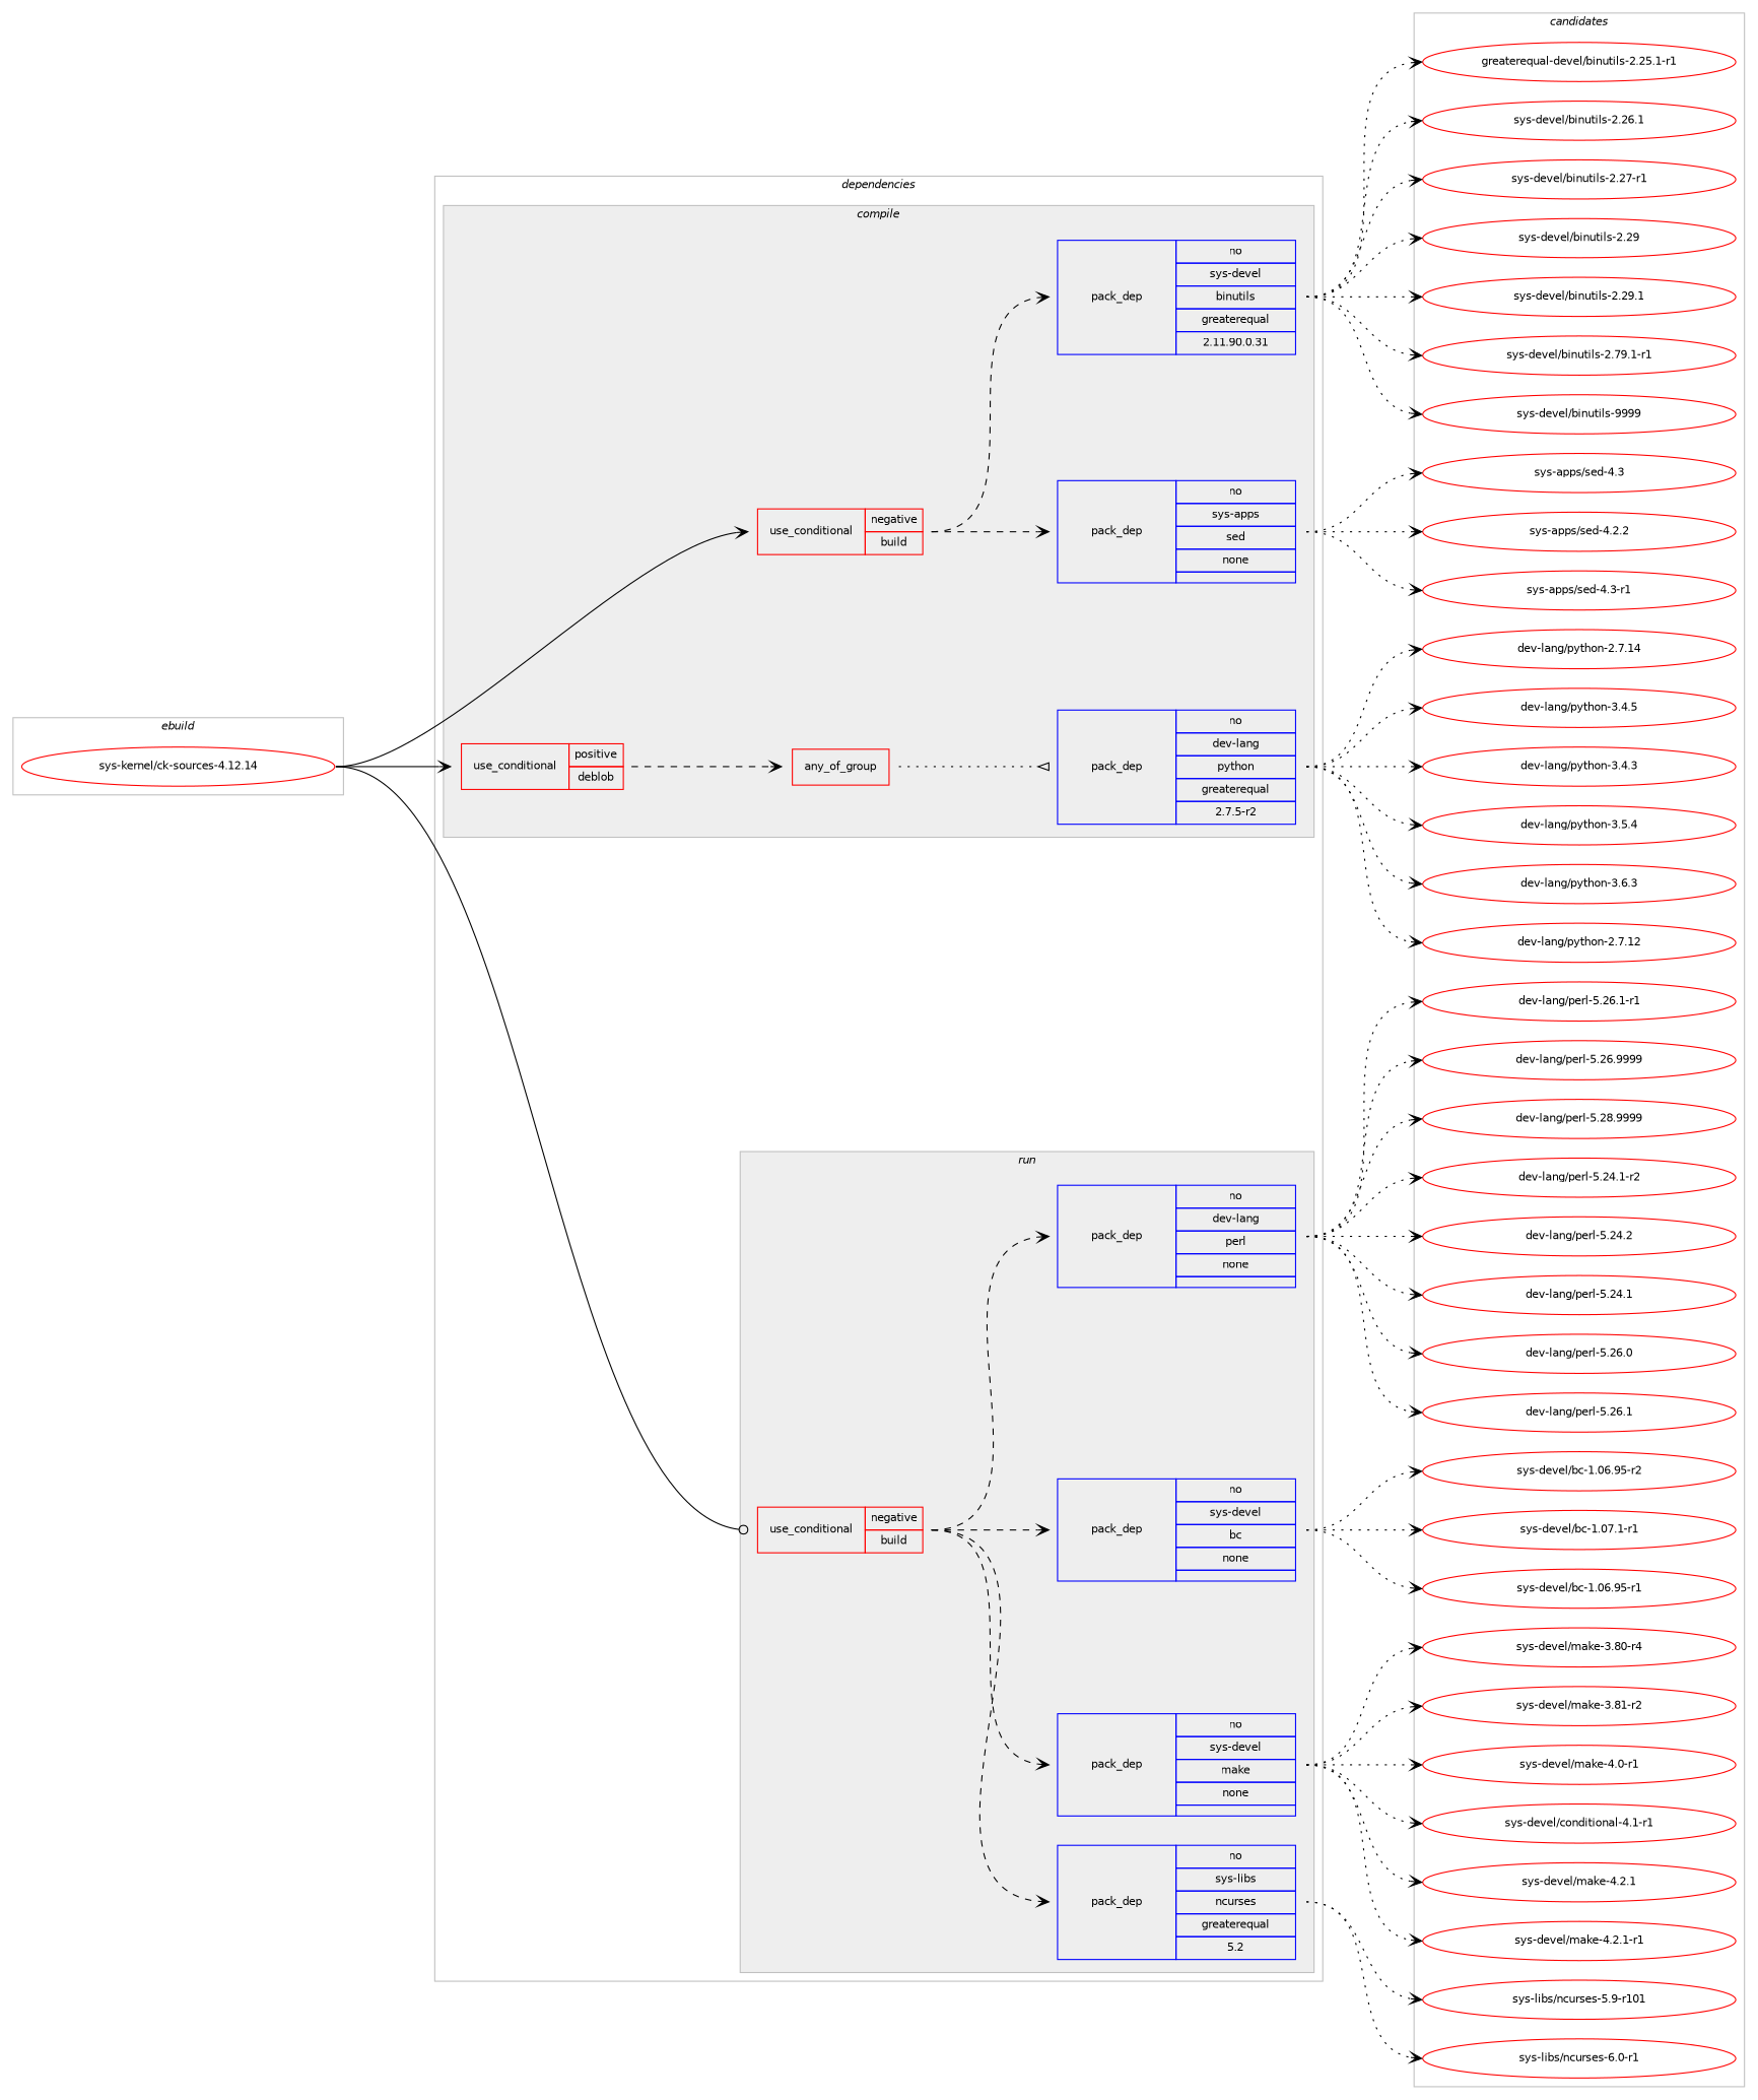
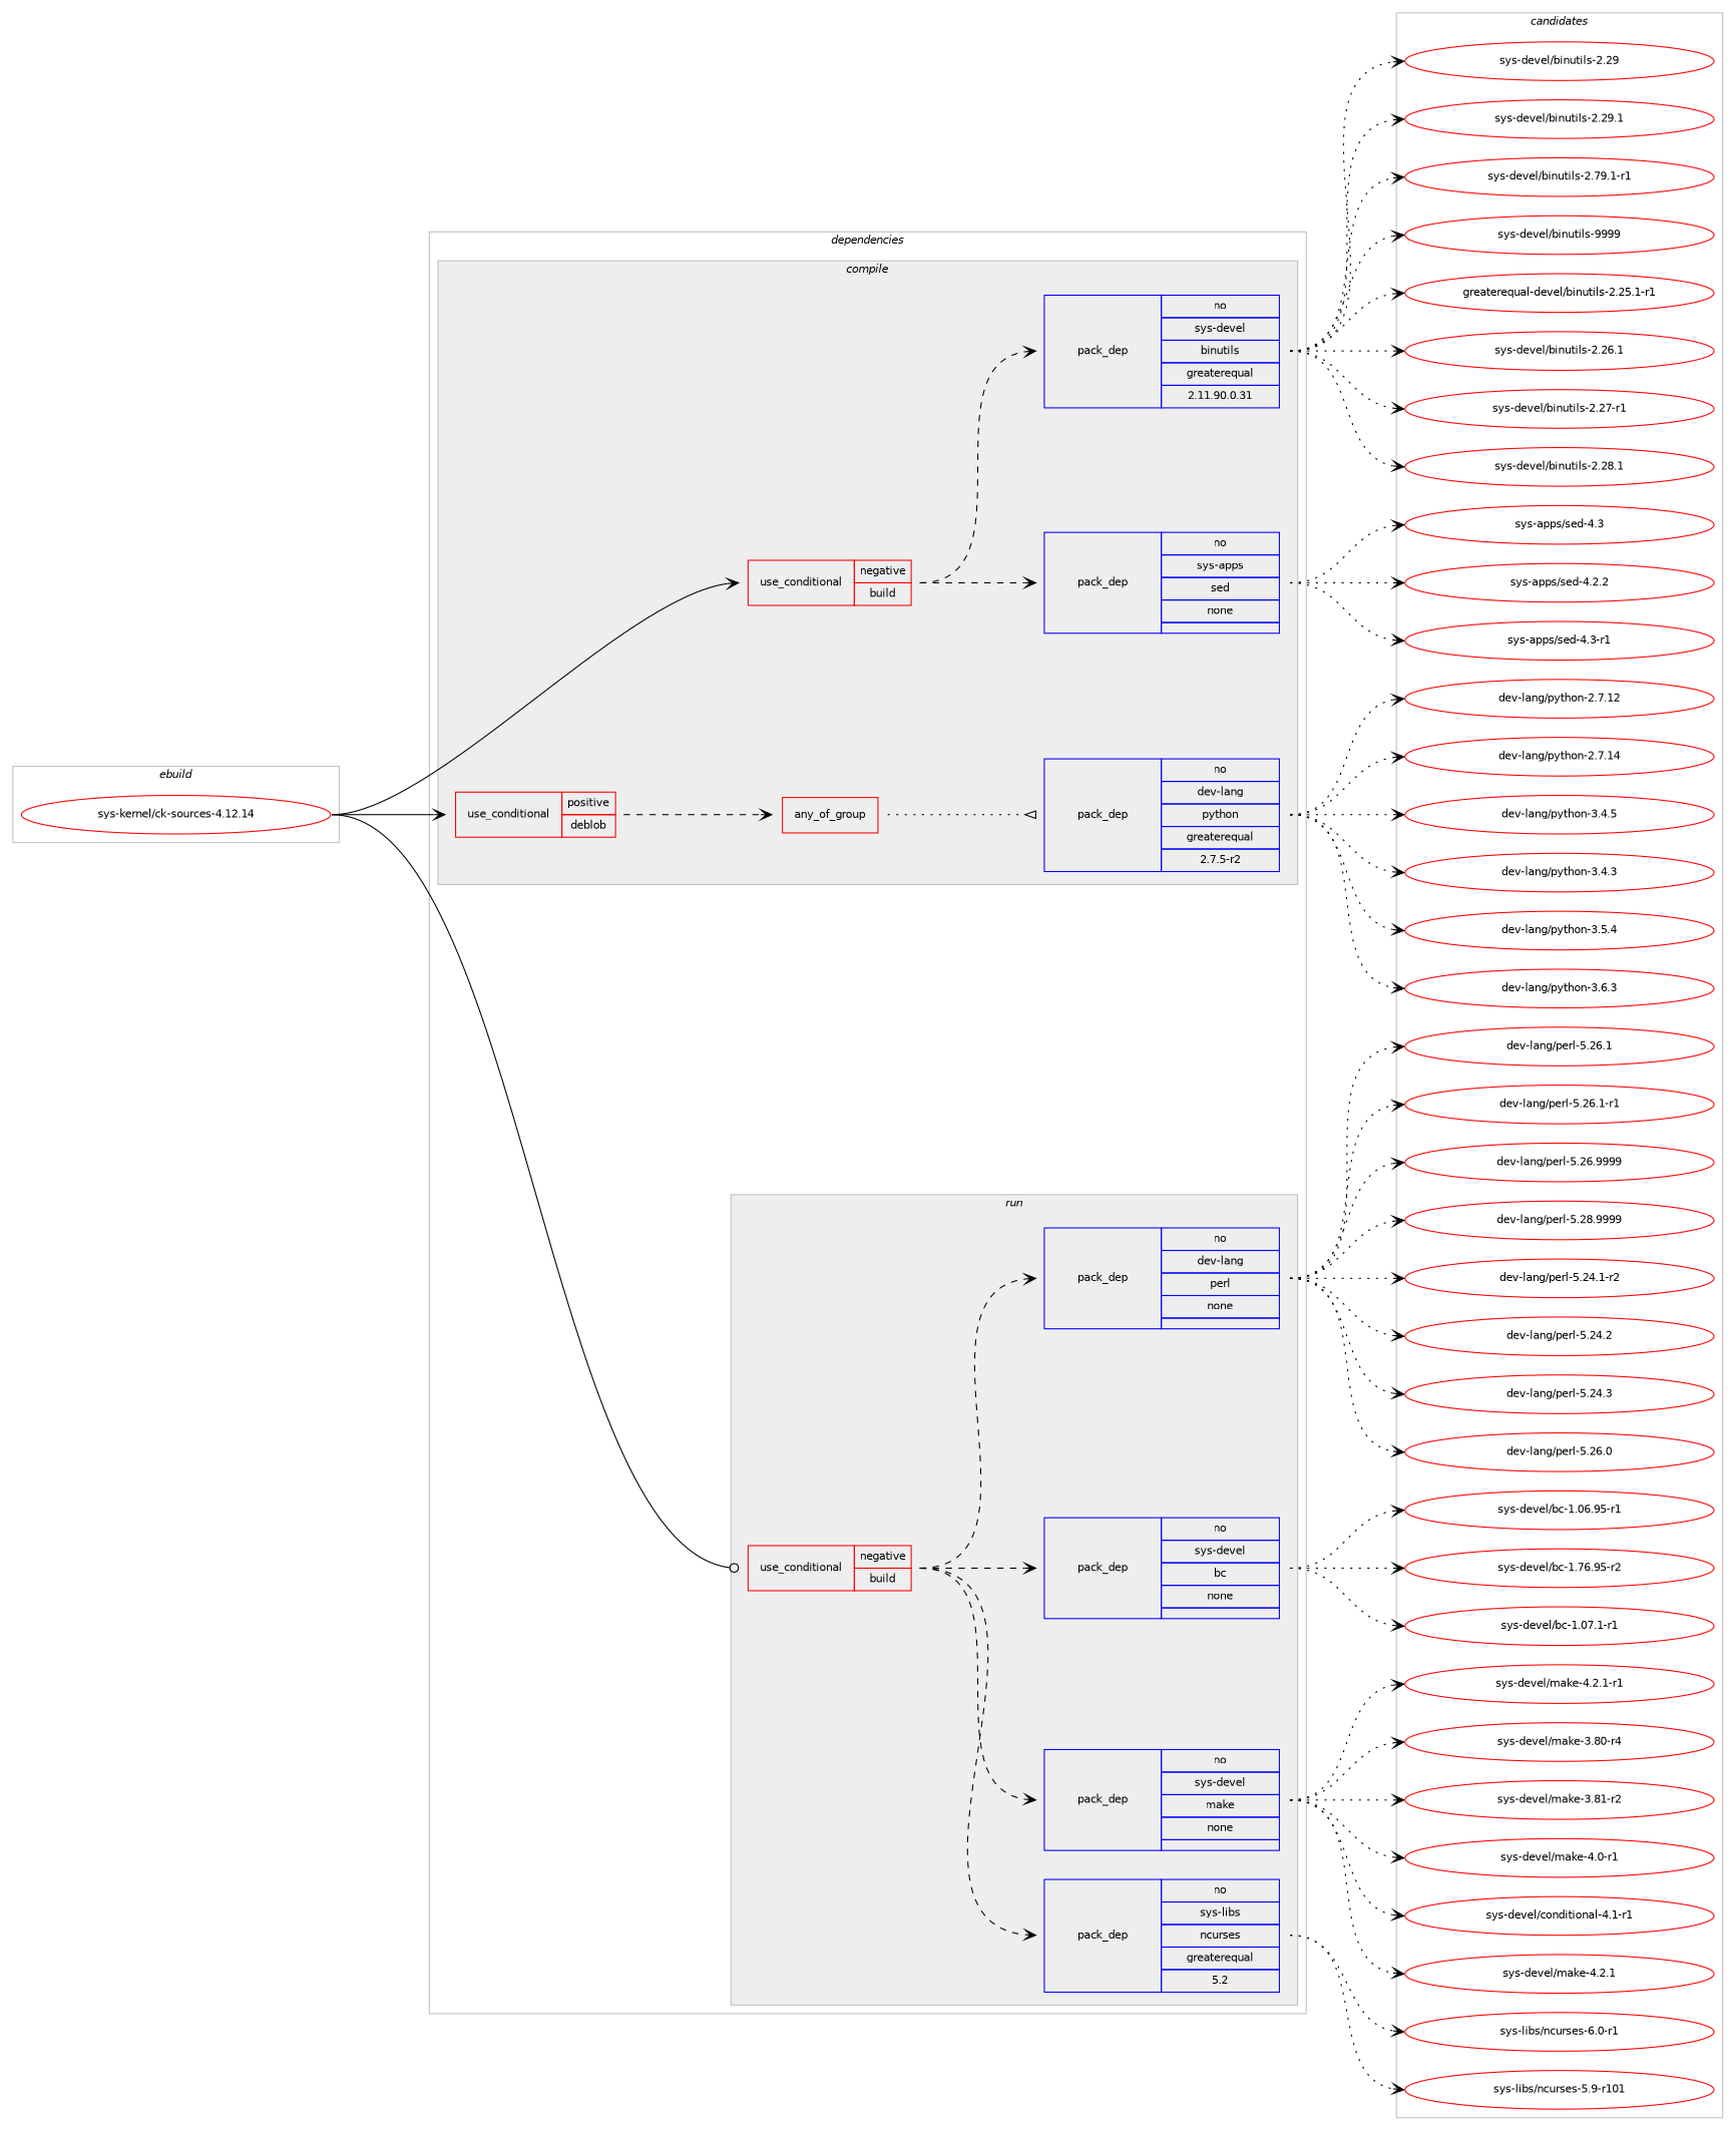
  digraph {
    compound=true
    concentrate=true
    fontname=Helvetica
    fontsize=10
    newrank=true
    rankdir=LR
    ranksep=1.5
    node [color=red fontname=Helvetica fontsize=10]
    edge [arrowhead=vee headport=w style=dotted tailport=e weight=100]
    n1 [label="sys-kernel/ck-sources-4.12.14" width=4]
    n2 [color=blue label=<<TABLE BORDER="0" CELLBORDER="1" CELLSPACING="0" CELLPADDING="4" WIDTH="220"><TR><TD ROWSPAN="6" CELLPADDING="30">pack_dep</TD></TR><TR><TD WIDTH="110">no</TD></TR><TR><TD>sys-apps</TD></TR><TR><TD>sed</TD></TR><TR><TD>none</TD></TR><TR><TD></TD></TR></TABLE>> shape=none]
    n3 [color=blue label=<<TABLE BORDER="0" CELLBORDER="1" CELLSPACING="0" CELLPADDING="4" WIDTH="220"><TR><TD ROWSPAN="6" CELLPADDING="30">pack_dep</TD></TR><TR><TD WIDTH="110">no</TD></TR><TR><TD>sys-devel</TD></TR><TR><TD>binutils</TD></TR><TR><TD>greaterequal</TD></TR><TR><TD>2.11.90.0.31</TD></TR></TABLE>> shape=none]
    n4 [label=<<TABLE BORDER="0" CELLBORDER="1" CELLSPACING="0" CELLPADDING="4"><TR><TD ROWSPAN="3" CELLPADDING="10">use_conditional</TD></TR><TR><TD>negative</TD></TR><TR><TD>build</TD></TR></TABLE>> shape=none]
    n5 [color=blue label=<<TABLE BORDER="0" CELLBORDER="1" CELLSPACING="0" CELLPADDING="4" WIDTH="220"><TR><TD ROWSPAN="6" CELLPADDING="30">pack_dep</TD></TR><TR><TD WIDTH="110">no</TD></TR><TR><TD>dev-lang</TD></TR><TR><TD>python</TD></TR><TR><TD>greaterequal</TD></TR><TR><TD>2.7.5-r2</TD></TR></TABLE>> shape=none]
    n6 [label=<<TABLE BORDER="0" CELLBORDER="1" CELLSPACING="0" CELLPADDING="4"><TR><TD CELLPADDING="10">any_of_group</TD></TR></TABLE>> shape=none]
    n7 [label=<<TABLE BORDER="0" CELLBORDER="1" CELLSPACING="0" CELLPADDING="4"><TR><TD ROWSPAN="3" CELLPADDING="10">use_conditional</TD></TR><TR><TD>positive</TD></TR><TR><TD>deblob</TD></TR></TABLE>> shape=none]
    n8 [color=blue label=<<TABLE BORDER="0" CELLBORDER="1" CELLSPACING="0" CELLPADDING="4" WIDTH="220"><TR><TD ROWSPAN="6" CELLPADDING="30">pack_dep</TD></TR><TR><TD WIDTH="110">no</TD></TR><TR><TD>sys-libs</TD></TR><TR><TD>ncurses</TD></TR><TR><TD>greaterequal</TD></TR><TR><TD>5.2</TD></TR></TABLE>> shape=none]
    n9 [color=blue label=<<TABLE BORDER="0" CELLBORDER="1" CELLSPACING="0" CELLPADDING="4" WIDTH="220"><TR><TD ROWSPAN="6" CELLPADDING="30">pack_dep</TD></TR><TR><TD WIDTH="110">no</TD></TR><TR><TD>sys-devel</TD></TR><TR><TD>make</TD></TR><TR><TD>none</TD></TR><TR><TD></TD></TR></TABLE>> shape=none]
    n10 [color=blue label=<<TABLE BORDER="0" CELLBORDER="1" CELLSPACING="0" CELLPADDING="4" WIDTH="220"><TR><TD ROWSPAN="6" CELLPADDING="30">pack_dep</TD></TR><TR><TD WIDTH="110">no</TD></TR><TR><TD>sys-devel</TD></TR><TR><TD>bc</TD></TR><TR><TD>none</TD></TR><TR><TD></TD></TR></TABLE>> shape=none]
    n11 [color=blue label=<<TABLE BORDER="0" CELLBORDER="1" CELLSPACING="0" CELLPADDING="4" WIDTH="220"><TR><TD ROWSPAN="6" CELLPADDING="30">pack_dep</TD></TR><TR><TD WIDTH="110">no</TD></TR><TR><TD>dev-lang</TD></TR><TR><TD>perl</TD></TR><TR><TD>none</TD></TR><TR><TD></TD></TR></TABLE>> shape=none]
    n12 [label=<<TABLE BORDER="0" CELLBORDER="1" CELLSPACING="0" CELLPADDING="4"><TR><TD ROWSPAN="3" CELLPADDING="10">use_conditional</TD></TR><TR><TD>negative</TD></TR><TR><TD>build</TD></TR></TABLE>> shape=none]
    n13 [label="sys-apps/sed-4.2.2" width=4]
    n14 [label="sys-apps/sed-4.3-r1" width=4]
    n15 [label="sys-apps/sed-4.3" width=4]
    n16 [label="greaterequal-devel/binutils-2.25.1-r1" width=4]
    n17 [label="sys-devel/binutils-2.26.1" width=4]
    n18 [label="sys-devel/binutils-2.27-r1" width=4]
+   n19 [label="sys-devel/binutils-2.28.1" width=4]
    n20 [label="sys-devel/binutils-2.29" width=4]
    n21 [label="sys-devel/binutils-2.29.1" width=4]
    n22 [label="sys-devel/binutils-2.79.1-r1" width=4]
    n23 [label="sys-devel/binutils-9999" width=4]
    n24 [label="dev-lang/python-2.7.12" width=4]
    n25 [label="dev-lang/python-2.7.14" width=4]
    n26 [label="dev-lang/python-3.4.5" width=4]
    n27 [label="dev-lang/python-3.4.3" width=4]
    n28 [label="dev-lang/python-3.5.4" width=4]
    n29 [label="dev-lang/python-3.6.3" width=4]
    n30 [label="sys-libs/ncurses-5.9-r101" width=4]
    n31 [label="sys-libs/ncurses-6.0-r1" width=4]
    n32 [label="sys-devel/make-3.80-r4" width=4]
    n33 [label="sys-devel/make-3.81-r2" width=4]
    n34 [label="sys-devel/make-4.0-r1" width=4]
    n35 [label="sys-devel/conditional-4.1-r1" width=4]
    n36 [label="sys-devel/make-4.2.1" width=4]
    n37 [label="sys-devel/make-4.2.1-r1" width=4]
    n38 [label="dev-lang/perl-5.24.1-r2" width=4]
    n39 [label="dev-lang/perl-5.24.2" width=4]
-   n40 [label="dev-lang/perl-5.24.1" width=4]
+   n40 [label="dev-lang/perl-5.24.3" width=4]
    n41 [label="dev-lang/perl-5.26.0" width=4]
    n42 [label="dev-lang/perl-5.26.1" width=4]
    n43 [label="dev-lang/perl-5.26.1-r1" width=4]
    n44 [label="dev-lang/perl-5.26.9999" width=4]
    n45 [label="dev-lang/perl-5.28.9999" width=4]
    n46 [label="sys-devel/bc-1.06.95-r1" width=4]
-   n47 [label="sys-devel/bc-1.06.95-r2" width=4]
+   n47 [label="sys-devel/bc-1.76.95-r2" width=4]
    n48 [label="sys-devel/bc-1.07.1-r1" width=4]
    subgraph cluster_1 {
      color=gray
      label=<<i>ebuild</i>>
      rank=same
      n1
    }
    subgraph cluster_2 {
      color=gray
      label=<<i>dependencies</i>>
      subgraph cluster_3 {
        color=gray
        fillcolor="#eeeeee"
        label=<<i>compile</i>>
        style=filled
        subgraph sub_4 {
          color=gray
          fillcolor="#eeeeee"
          label=<<i>compile</i>>
          style=filled
          n4
          subgraph sub_5 {
            color=gray
            fillcolor="#eeeeee"
            label=<<i>compile</i>>
            style=filled
            n2
          }
          subgraph sub_6 {
            color=gray
            fillcolor="#eeeeee"
            label=<<i>compile</i>>
            style=filled
            n3
          }
        }
        subgraph sub_7 {
          color=gray
          fillcolor="#eeeeee"
          label=<<i>compile</i>>
          style=filled
          n7
          subgraph sub_8 {
            color=gray
            fillcolor="#eeeeee"
            label=<<i>compile</i>>
            style=filled
            n6
            subgraph sub_9 {
              color=gray
              fillcolor="#eeeeee"
              label=<<i>compile</i>>
              style=filled
              n5
            }
          }
        }
      }
      subgraph cluster_10 {
        color=gray
        fillcolor="#eeeeee"
        label=<<i>compile and run</i>>
        style=filled
      }
      subgraph cluster_11 {
        color=gray
        fillcolor="#eeeeee"
        label=<<i>run</i>>
        style=filled
        subgraph sub_12 {
          color=gray
          fillcolor="#eeeeee"
          label=<<i>run</i>>
          style=filled
          n12
          subgraph sub_13 {
            color=gray
            fillcolor="#eeeeee"
            label=<<i>run</i>>
            style=filled
            n8
          }
          subgraph sub_14 {
            color=gray
            fillcolor="#eeeeee"
            label=<<i>run</i>>
            style=filled
            n9
          }
          subgraph sub_15 {
            color=gray
            fillcolor="#eeeeee"
            label=<<i>run</i>>
            style=filled
            n10
          }
          subgraph sub_16 {
            color=gray
            fillcolor="#eeeeee"
            label=<<i>run</i>>
            style=filled
            n11
          }
        }
      }
    }
    subgraph cluster_17 {
      color=gray
      label=<<i>candidates</i>>
      rank=same
      subgraph sub_18 {
        color=black
        label=<<i>candidates</i>>
        nodesep=1
        rank=same
        n13
        n14
        n15
      }
      subgraph sub_19 {
        color=black
        label=<<i>candidates</i>>
        nodesep=1
        rank=same
        n16
        n17
        n18
+       n19
        n20
        n21
        n22
        n23
      }
      subgraph sub_20 {
        color=black
        label=<<i>candidates</i>>
        nodesep=1
        rank=same
        n24
        n25
        n26
        n27
        n28
        n29
      }
      subgraph sub_21 {
        color=black
        label=<<i>candidates</i>>
        nodesep=1
        rank=same
        n30
        n31
      }
      subgraph sub_22 {
        color=black
        label=<<i>candidates</i>>
        nodesep=1
        rank=same
        n32
        n33
        n34
        n35
        n36
        n37
      }
      subgraph sub_23 {
        color=black
        label=<<i>candidates</i>>
        nodesep=1
        rank=same
        n38
        n39
        n40
        n41
        n42
        n43
        n44
        n45
      }
      subgraph sub_24 {
        color=black
        label=<<i>candidates</i>>
        nodesep=1
        rank=same
        n46
        n47
        n48
      }
    }
    n1 -> n4 [style=solid weight=20]
    n1 -> n7 [style=solid weight=20]
    n1 -> n12 [arrowhead=odot style=solid weight=20]
    n2 -> n13
    n2 -> n14
    n2 -> n15
    n3 -> n16
    n3 -> n17
    n3 -> n18
+   n3 -> n19
    n3 -> n20
    n3 -> n21
    n3 -> n22
    n3 -> n23
    n4 -> n2 [style=dashed weight=20]
    n4 -> n3 [style=dashed weight=20]
    n5 -> n24
    n5 -> n25
    n5 -> n26
    n5 -> n27
    n5 -> n28
    n5 -> n29
    n6 -> n5 [arrowhead=oinv weight=20]
    n7 -> n6 [style=dashed weight=20]
    n8 -> n30
    n8 -> n31
    n9 -> n32
    n9 -> n33
    n9 -> n34
    n9 -> n35
    n9 -> n36
    n9 -> n37
    n10 -> n46
    n10 -> n47
    n10 -> n48
    n11 -> n38
    n11 -> n39
    n11 -> n40
    n11 -> n41
    n11 -> n42
    n11 -> n43
    n11 -> n44
    n11 -> n45
    n12 -> n8 [style=dashed weight=20]
    n12 -> n9 [style=dashed weight=20]
    n12 -> n10 [style=dashed weight=20]
    n12 -> n11 [style=dashed weight=20]
  }
